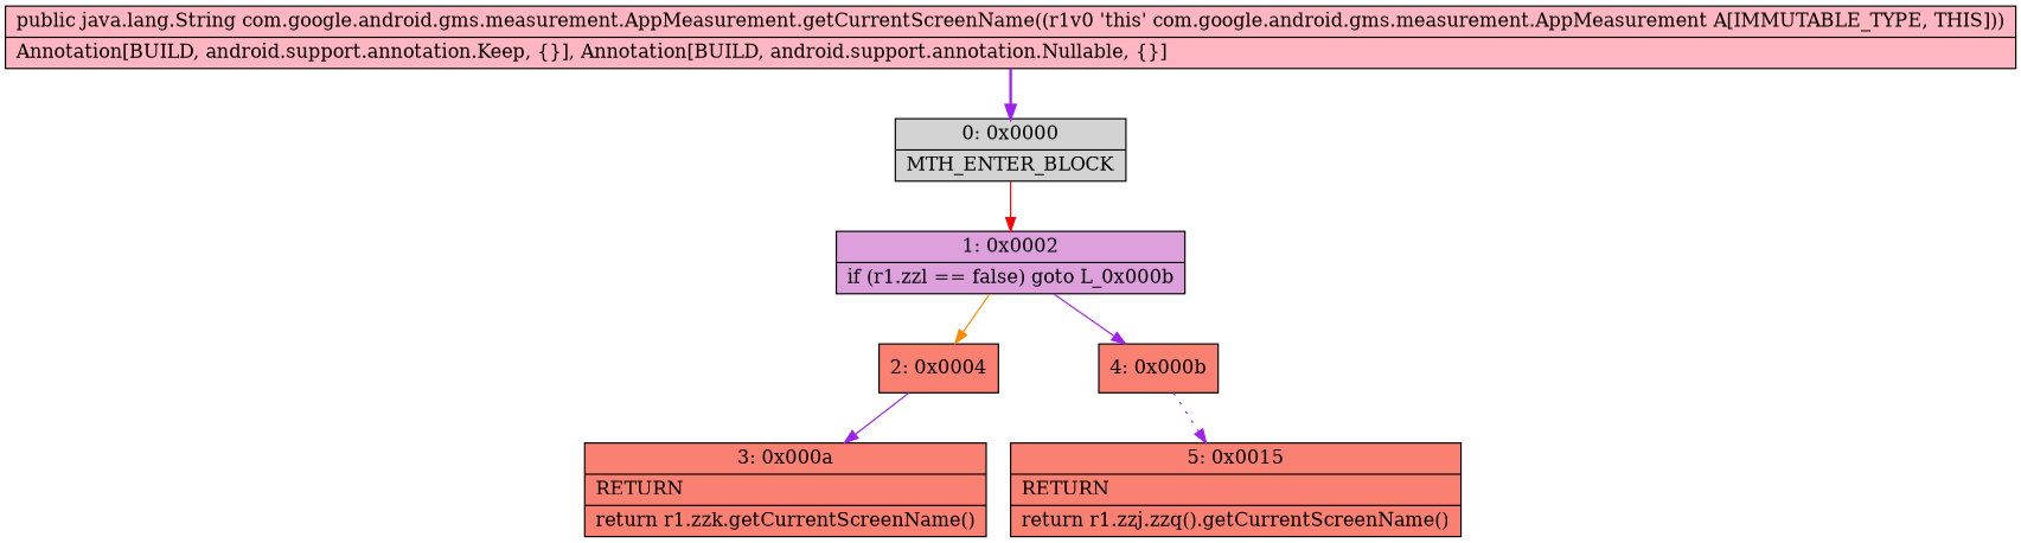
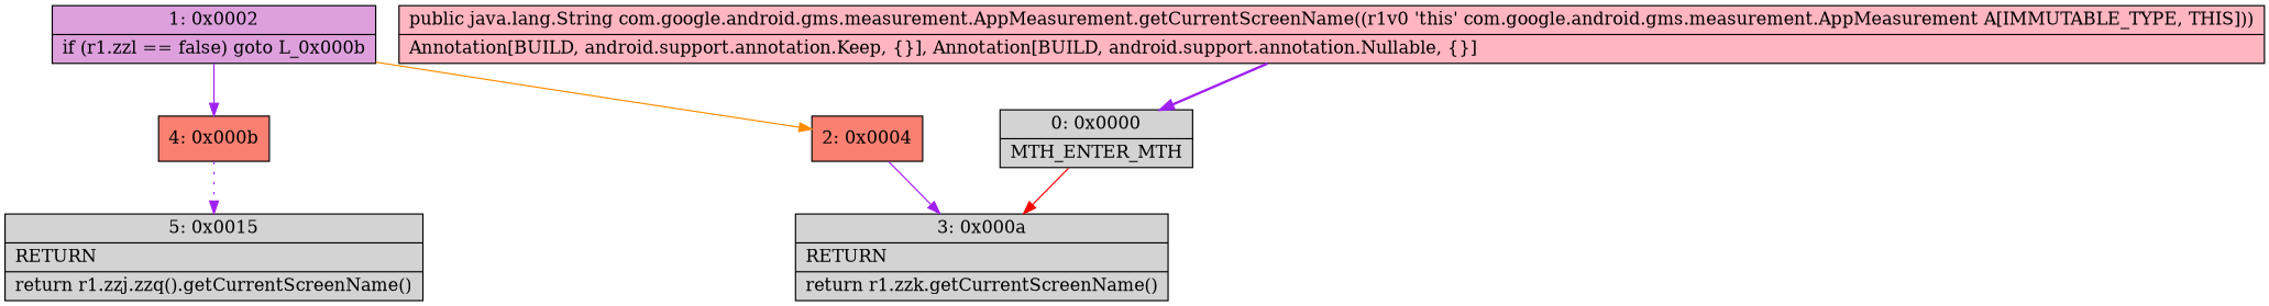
  digraph {
    node [fillcolor=salmon shape=record style=filled]
    edge [color=purple style=solid]
-   n1 [fillcolor=lightgrey label="{0\:\ 0x0000|MTH_ENTER_BLOCK\l}"]
+   n1 [fillcolor=lightgrey label="{0\:\ 0x0000|MTH_ENTER_MTH\l}"]
    n2 [fillcolor=plum label="{1\:\ 0x0002|if (r1.zzl == false) goto L_0x000b\l}"]
    n3 [label="{2\:\ 0x0004}"]
    n4 [label="{4\:\ 0x000b}"]
-   n5 [label="{3\:\ 0x000a|RETURN\l|return r1.zzk.getCurrentScreenName()\l}"]
-   n6 [label="{5\:\ 0x0015|RETURN\l|return r1.zzj.zzq().getCurrentScreenName()\l}"]
+   n5 [fillcolor=lightgrey label="{3\:\ 0x000a|RETURN\l|return r1.zzk.getCurrentScreenName()\l}"]
+   n6 [fillcolor=lightgrey label="{5\:\ 0x0015|RETURN\l|return r1.zzj.zzq().getCurrentScreenName()\l}"]
    n7 [fillcolor=lightpink label="{public java.lang.String com.google.android.gms.measurement.AppMeasurement.getCurrentScreenName((r1v0 'this' com.google.android.gms.measurement.AppMeasurement A[IMMUTABLE_TYPE, THIS]))  | Annotation[BUILD, android.support.annotation.Keep, \{\}], Annotation[BUILD, android.support.annotation.Nullable, \{\}]\l}"]
-   n1 -> n2 [color=red]
+   n1 -> n5 [color=red]
    n2 -> n3 [color=darkorange]
    n2 -> n4
    n3 -> n5
    n4 -> n6 [style=dotted]
    n7 -> n1 [style=bold]
  }
